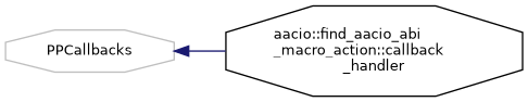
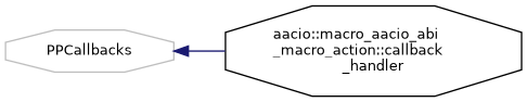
  digraph {
    rankdir=LR
    node [fillcolor=white fontname=Helvetica fontsize=10 shape=octagon style=filled]
    n1 [color=grey75 height=0.2 label=PPCallbacks width=0.4]
-   n2 [color=black height=0.2 label="aacio::find_aacio_abi\l_macro_action::callback\l_handler" width=0.4]
+   n2 [color=black height=0.2 label="aacio::macro_aacio_abi\l_macro_action::callback\l_handler" width=0.4]
    n1 -> n2 [color=midnightblue dir=back fontname=Helvetica fontsize=10 labelfontname=Helvetica labelfontsize=10 style=solid]
  }
